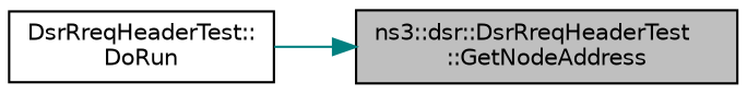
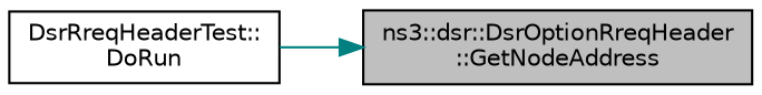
  digraph {
    rankdir=RL
    node [color=black fontname=Helvetica fontsize=10 shape=record style=filled]
-   n1 [fillcolor=grey75 fontcolor=black height=0.2 label="ns3::dsr::DsrRreqHeaderTest\l::GetNodeAddress" width=0.4]
+   n1 [fillcolor=grey75 fontcolor=black height=0.2 label="ns3::dsr::DsrOptionRreqHeader\l::GetNodeAddress" width=0.4]
    n2 [fillcolor=white height=0.2 label="DsrRreqHeaderTest::\lDoRun" width=0.4]
    n1 -> n2 [color=teal dir=back fontname=Helvetica fontsize=10 labelfontname=Helvetica labelfontsize=10 style=solid]
  }
